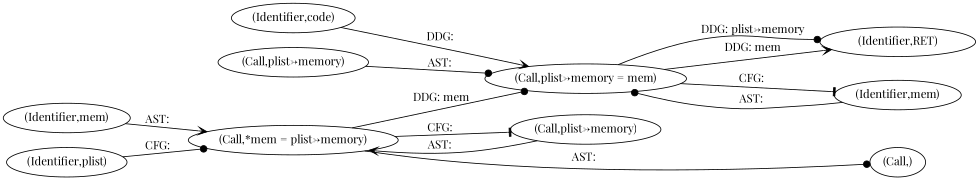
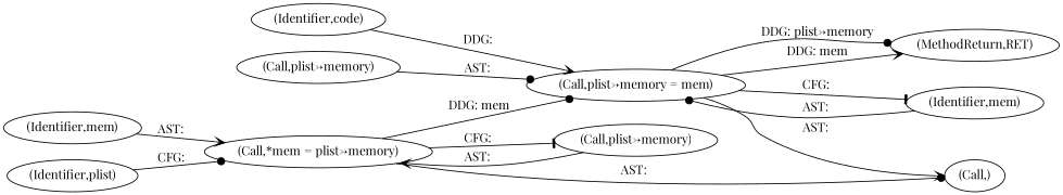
  digraph {
    fontname="Playfair Display"
    rankdir=LR
    node [fontname="Playfair Display"]
    edge [arrowhead=dot fontname="Playfair Display"]
    n1 [label="(Call,*mem = plist->memory)"]
    n2 [label="(Call,plist->memory = mem)"]
    n3 [label="(Call,)"]
    n4 [label="(Call,plist->memory)"]
    n5 [label="(Identifier,mem)"]
-   n6 [label="(Identifier,RET)"]
+   n6 [label="(MethodReturn,RET)"]
    n7 [label="(Identifier,mem)"]
    n8 [label="(Identifier,plist)"]
    n9 [label="(Identifier,code)"]
    n10 [label="(Call,plist->memory)"]
    n1 -> n2 [label="DDG: mem"]
    n1 -> n3 [label="AST: "]
    n1 -> n4 [arrowhead=tee label="CFG: "]
+   n2 -> n3 [arrowhead=vee label="AST: "]
    n2 -> n5 [arrowhead=tee label="CFG: "]
    n2 -> n6 [arrowhead=vee label="DDG: mem"]
    n2 -> n6 [label="DDG: plist->memory"]
    n4 -> n1 [arrowhead=vee label="AST: "]
    n5 -> n2 [label="AST: "]
    n7 -> n1 [arrowhead=vee label="AST: "]
    n8 -> n1 [label="CFG: "]
    n9 -> n2 [arrowhead=vee label="DDG: "]
    n10 -> n2 [label="AST: "]
  }
